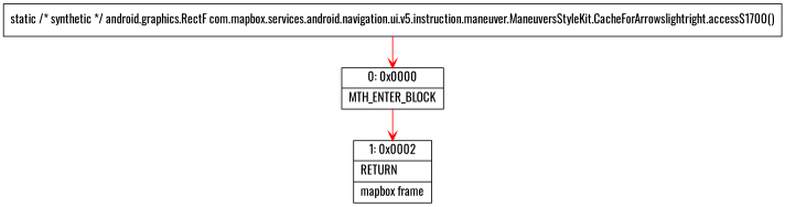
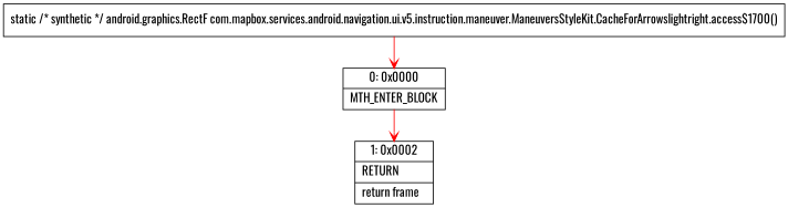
  digraph {
    fontname=Oswald
    node [shape=record fontname=Oswald]
    edge [color=red arrowhead=vee fontname=Oswald]
    n1 [label="{0\:\ 0x0000|MTH_ENTER_BLOCK\l}"]
-   n2 [label="{1\:\ 0x0002|RETURN\l|mapbox frame\l}"]
+   n2 [label="{1\:\ 0x0002|RETURN\l|return frame\l}"]
    n3 [label="{static \/* synthetic *\/ android.graphics.RectF com.mapbox.services.android.navigation.ui.v5.instruction.maneuver.ManeuversStyleKit.CacheForArrowslightright.access$1700() }"]
    n1 -> n2
    n3 -> n1
  }
